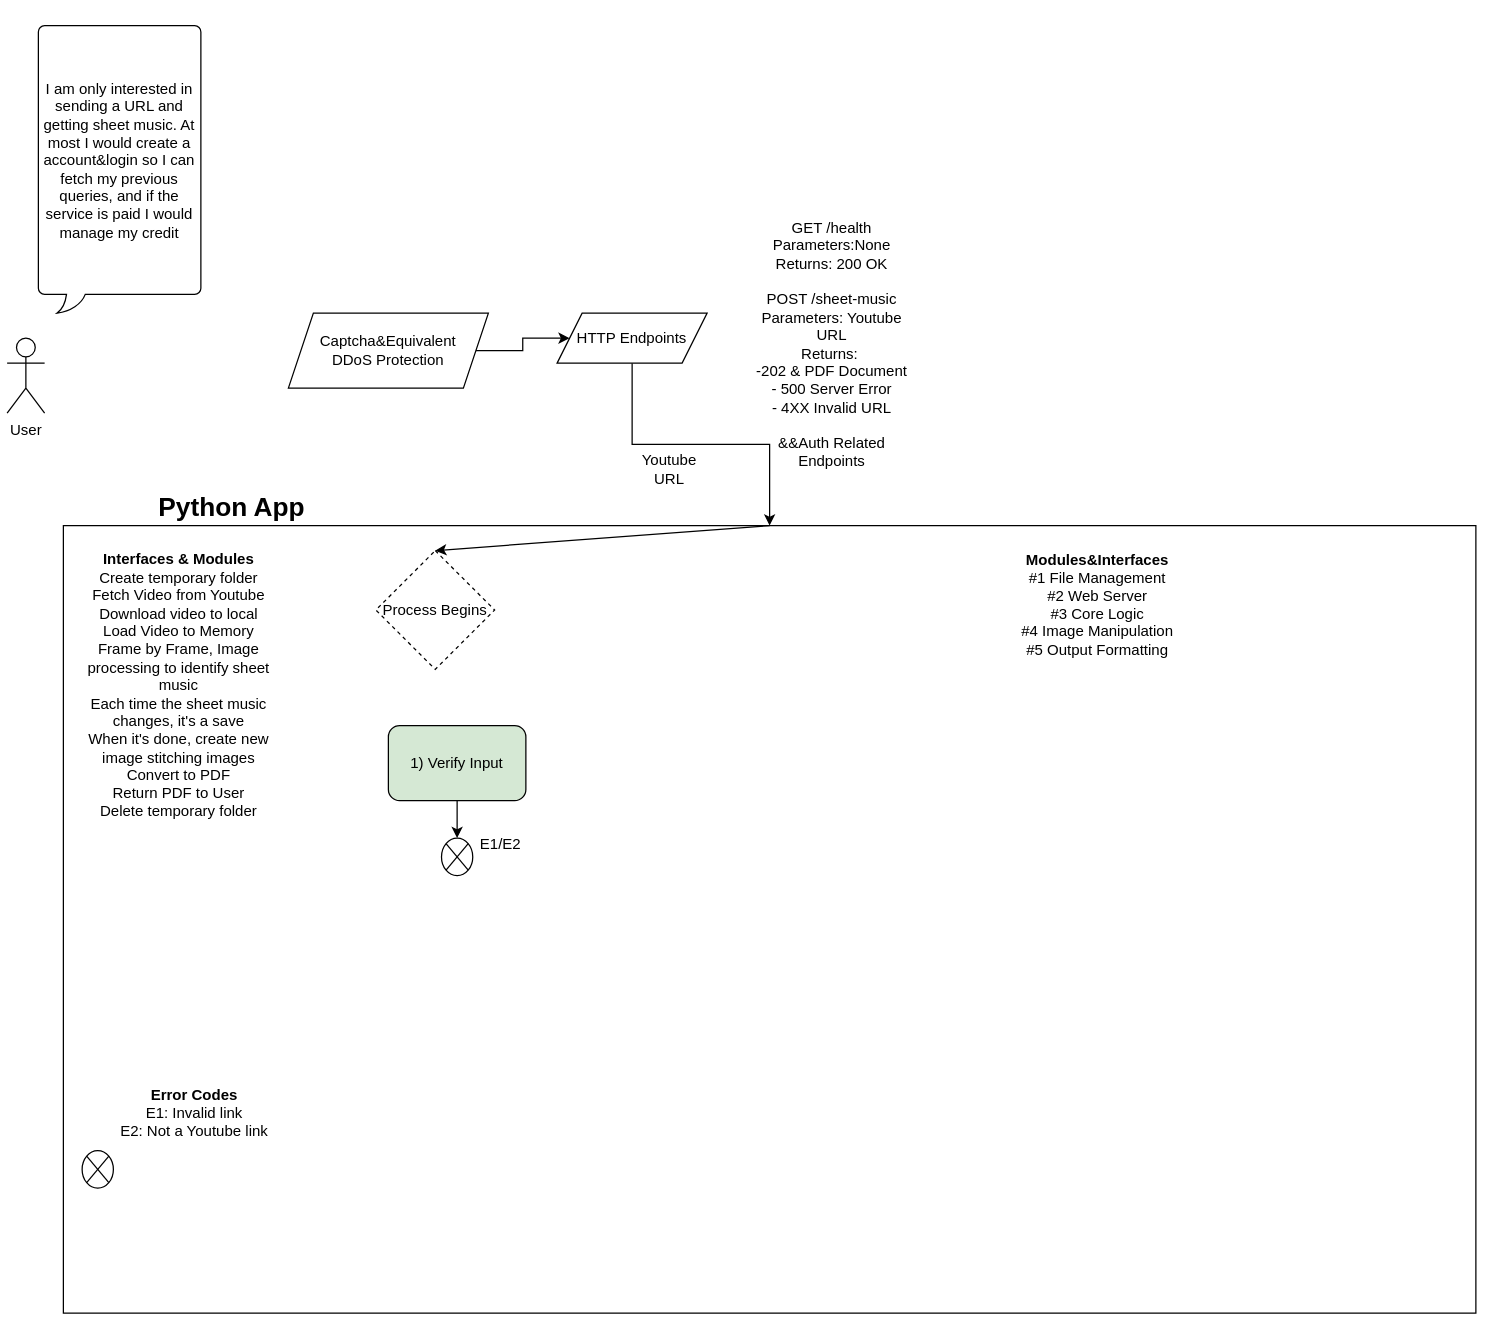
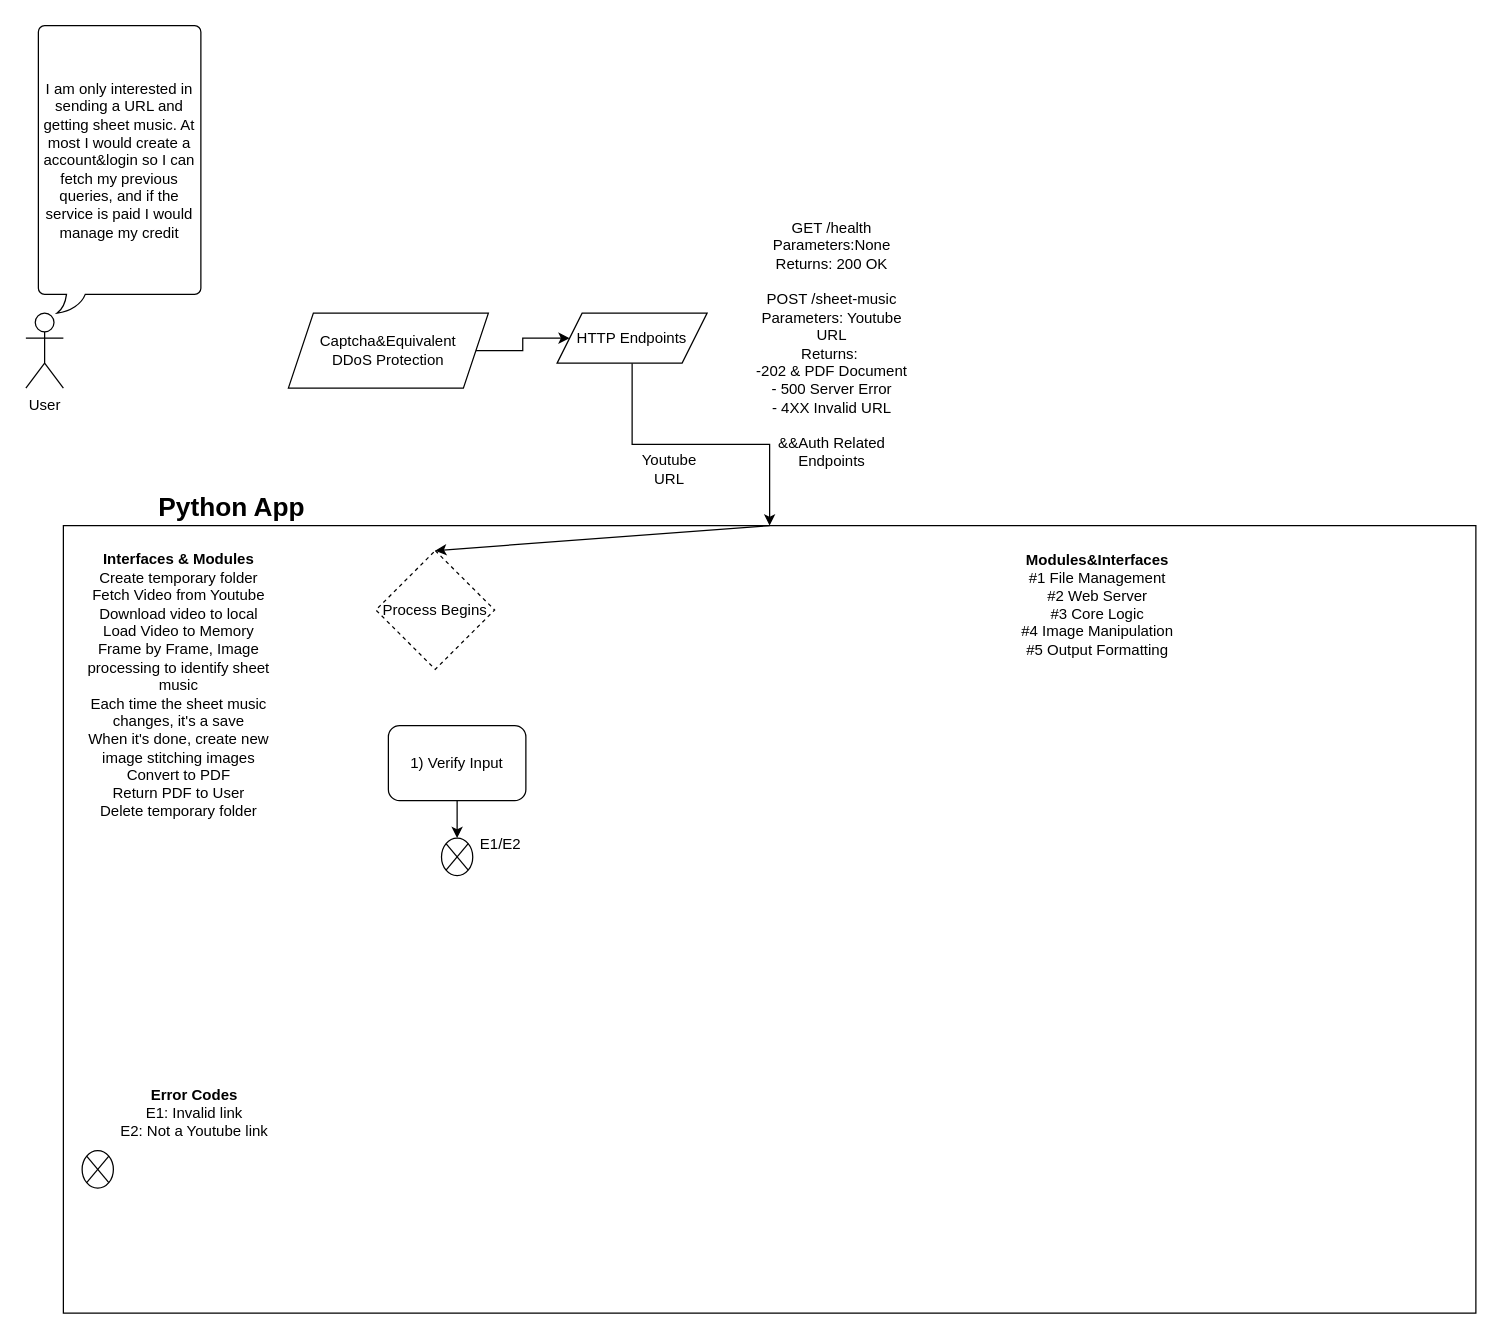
  <mxCell id="0" />
  <mxCell id="1" parent="0" />
- <mxCell id="2" value="User" style="shape=umlActor;verticalLabelPosition=bottom;verticalAlign=top;html=1;outlineConnect=0;" parent="1" vertex="1"><mxGeometry x="5" y="270" width="30" height="60" as="geometry" /></mxCell>
+ <mxCell id="2" value="User" style="shape=umlActor;verticalLabelPosition=bottom;verticalAlign=top;html=1;outlineConnect=0;" parent="1" vertex="1"><mxGeometry y="250" width="30" height="60" as="geometry" x="20" /></mxCell>
  <mxCell id="3" value="I am only interested in sending a URL and getting sheet music. At most I would create a account&amp;amp;login so I can fetch my previous queries, and if the service is paid I would manage my credit" style="whiteSpace=wrap;html=1;shape=mxgraph.basic.roundRectCallout;dx=30;dy=15;size=5;boundedLbl=1;" parent="1" vertex="1"><mxGeometry x="30" width="130" height="230" as="geometry" y="20" /></mxCell>
  <mxCell id="4" style="edgeStyle=orthogonalEdgeStyle;rounded=0;orthogonalLoop=1;jettySize=auto;html=1;exitX=1;exitY=0.5;exitDx=0;exitDy=0;entryX=0;entryY=0.5;entryDx=0;entryDy=0;" parent="1" source="5" target="7" edge="1"><mxGeometry relative="1" as="geometry" /></mxCell>
  <mxCell id="5" value="Captcha&amp;amp;Equivalent&lt;div&gt;DDoS Protection&lt;/div&gt;" style="shape=parallelogram;perimeter=parallelogramPerimeter;whiteSpace=wrap;html=1;fixedSize=1;" parent="1" vertex="1"><mxGeometry x="230" y="250" width="160" height="60" as="geometry" /></mxCell>
  <mxCell id="6" style="edgeStyle=orthogonalEdgeStyle;rounded=0;orthogonalLoop=1;jettySize=auto;html=1;entryX=0.5;entryY=0;entryDx=0;entryDy=0;" parent="1" source="7" target="9" edge="1"><mxGeometry relative="1" as="geometry" /></mxCell>
  <mxCell id="7" value="HTTP Endpoints" style="shape=parallelogram;perimeter=parallelogramPerimeter;whiteSpace=wrap;html=1;fixedSize=1;" parent="1" vertex="1"><mxGeometry x="445" y="250" width="120" height="40" as="geometry" /></mxCell>
  <mxCell id="8" value="GET /health&lt;div&gt;Parameters:None&lt;/div&gt;&lt;div&gt;Returns: 200 OK&lt;/div&gt;&lt;div&gt;&lt;br&gt;&lt;/div&gt;&lt;div&gt;POST /sheet-music&lt;/div&gt;&lt;div&gt;Parameters: Youtube URL&lt;/div&gt;&lt;div&gt;Returns:&amp;nbsp;&lt;/div&gt;&lt;div&gt;-202 &amp;amp; PDF Document&lt;/div&gt;&lt;div&gt;- 500 Server Error&lt;/div&gt;&lt;div&gt;- 4XX Invalid URL&lt;/div&gt;&lt;div&gt;&lt;br&gt;&lt;/div&gt;&lt;div&gt;&amp;amp;&amp;amp;Auth Related Endpoints&lt;/div&gt;" style="text;strokeColor=none;align=center;fillColor=none;html=1;verticalAlign=middle;whiteSpace=wrap;rounded=0;" parent="1" vertex="1"><mxGeometry x="600" y="180" width="130" height="190" as="geometry" /></mxCell>
  <mxCell id="9" value="" style="rounded=0;whiteSpace=wrap;html=1;" parent="1" vertex="1"><mxGeometry x="50" y="420" width="1130" height="630" as="geometry" /></mxCell>
  <mxCell id="10" value="&lt;b&gt;&lt;font style=&quot;font-size: 21px;&quot;&gt;Python App&lt;/font&gt;&lt;/b&gt;" style="text;strokeColor=none;align=center;fillColor=none;html=1;verticalAlign=middle;whiteSpace=wrap;rounded=0;" parent="1" vertex="1"><mxGeometry x="50" y="390" width="270" height="30" as="geometry" /></mxCell>
  <mxCell id="11" value="Youtube URL" style="text;strokeColor=none;align=center;fillColor=none;html=1;verticalAlign=middle;whiteSpace=wrap;rounded=0;" parent="1" vertex="1"><mxGeometry x="505" y="360" width="60" height="30" as="geometry" /></mxCell>
  <mxCell id="12" value="&lt;b&gt;Interfaces &amp;amp; Modules&lt;/b&gt;&lt;div&gt;Create temporary folder&lt;br&gt;&lt;div&gt;Fetch Video from Youtube&lt;/div&gt;&lt;div&gt;Download video to local&lt;/div&gt;&lt;div&gt;Load Video to Memory&lt;/div&gt;&lt;div&gt;Frame by Frame, Image processing to identify sheet music&lt;/div&gt;&lt;div&gt;Each time the sheet music changes, it's a save&lt;/div&gt;&lt;div&gt;When it's done, create new image stitching images&lt;/div&gt;&lt;div&gt;Convert to PDF&lt;/div&gt;&lt;div&gt;Return PDF to User&lt;/div&gt;&lt;div&gt;Delete temporary folder&lt;/div&gt;&lt;div&gt;&lt;br&gt;&lt;/div&gt;&lt;/div&gt;" style="text;strokeColor=none;align=center;fillColor=none;html=1;verticalAlign=middle;whiteSpace=wrap;rounded=0;labelPosition=center;verticalLabelPosition=middle;" parent="1" vertex="1"><mxGeometry x="65" y="440" width="155" height="230" as="geometry" /></mxCell>
  <mxCell id="13" value="&lt;div&gt;&lt;b&gt;Modules&amp;amp;Interfaces&lt;/b&gt;&lt;/div&gt;&lt;div&gt;#1 File Management&lt;/div&gt;&lt;div&gt;#2 Web Server&lt;/div&gt;&lt;div&gt;#3 Core Logic&lt;/div&gt;&lt;div&gt;#4 Image Manipulation&lt;/div&gt;&lt;div&gt;#5 Output Formatting&lt;/div&gt;&lt;div&gt;&lt;br&gt;&lt;/div&gt;&lt;div&gt;&lt;div&gt;&lt;br&gt;&lt;/div&gt;&lt;div&gt;&lt;br&gt;&lt;/div&gt;&lt;/div&gt;" style="text;strokeColor=none;align=center;fillColor=none;html=1;verticalAlign=middle;whiteSpace=wrap;rounded=0;labelPosition=center;verticalLabelPosition=middle;" vertex="1" parent="1"><mxGeometry x="800" y="430" width="155" height="150" as="geometry" /></mxCell>
  <mxCell id="14" value="Process Begins" style="rhombus;whiteSpace=wrap;html=1;dashed=1;" vertex="1" parent="1"><mxGeometry x="300" y="440" width="95" height="95" as="geometry" /></mxCell>
  <mxCell id="15" value="" style="endArrow=classic;html=1;rounded=0;exitX=0.5;exitY=0;exitDx=0;exitDy=0;entryX=0.5;entryY=0;entryDx=0;entryDy=0;" edge="1" parent="1" source="9" target="14"><mxGeometry width="50" height="50" relative="1" as="geometry"><mxPoint x="570" y="500" as="sourcePoint" /><mxPoint x="505" y="450" as="targetPoint" /></mxGeometry></mxCell>
  <mxCell id="16" style="edgeStyle=orthogonalEdgeStyle;rounded=0;orthogonalLoop=1;jettySize=auto;html=1;exitX=0.5;exitY=1;exitDx=0;exitDy=0;entryX=0.5;entryY=0;entryDx=0;entryDy=0;" edge="1" parent="1" source="17" target="20"><mxGeometry relative="1" as="geometry" /></mxCell>
- <mxCell id="17" value="1) Verify Input" style="rounded=1;whiteSpace=wrap;html=1;fillColor=#d5e8d4;" vertex="1" parent="1"><mxGeometry x="310" y="580" width="110" height="60" as="geometry" /></mxCell>
+ <mxCell id="17" value="1) Verify Input" style="rounded=1;whiteSpace=wrap;html=1;" vertex="1" parent="1"><mxGeometry x="310" y="580" width="110" height="60" as="geometry" /></mxCell>
  <mxCell id="18" value="" style="shape=sumEllipse;perimeter=ellipsePerimeter;whiteSpace=wrap;html=1;backgroundOutline=1;" vertex="1" parent="1"><mxGeometry x="65" y="920" width="25" height="30" as="geometry" /></mxCell>
  <mxCell id="19" value="&lt;b&gt;Error Codes&lt;/b&gt;&lt;div&gt;E1: Invalid link&lt;/div&gt;&lt;div&gt;E2: Not a Youtube link&lt;/div&gt;" style="text;strokeColor=none;align=center;fillColor=none;html=1;verticalAlign=middle;whiteSpace=wrap;rounded=0;" vertex="1" parent="1"><mxGeometry x="90" y="860" width="130" height="60" as="geometry" /></mxCell>
  <mxCell id="20" value="" style="shape=sumEllipse;perimeter=ellipsePerimeter;whiteSpace=wrap;html=1;backgroundOutline=1;" vertex="1" parent="1"><mxGeometry x="352.5" y="670" width="25" height="30" as="geometry" /></mxCell>
  <mxCell id="21" value="E1/E2" style="text;strokeColor=none;align=center;fillColor=none;html=1;verticalAlign=middle;whiteSpace=wrap;rounded=0;" vertex="1" parent="1"><mxGeometry x="370" y="660" width="60" height="30" as="geometry" /></mxCell>
